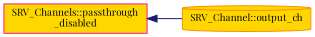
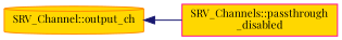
  digraph {
    rankdir=LR
    fontname="Playfair Display"
    node [fillcolor=gold fontname="Playfair Display" fontsize=10 style=filled]
    n1 [color=deeppink fontcolor=black height=0.2 label="SRV_Channels::passthrough\l_disabled" shape=box width=0.4]
    n2 [color=darkorange height=0.2 label="SRV_Channel::output_ch" shape=cylinder width=0.4]
-   n1 -> n2 [color=midnightblue dir=back fontname="Playfair Display" fontsize=10 labelfontname=Helvetica labelfontsize=10 style=solid]
+   n2 -> n1 [color=midnightblue dir=back fontname="Playfair Display" fontsize=10 labelfontname=Helvetica labelfontsize=10 style=solid]
  }
